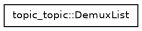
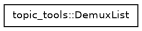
  digraph {
    rankdir=TB
-   n1 [color=black fillcolor=white fontname=Helvetica fontsize=10 height=0.2 label="topic_topic::DemuxList" shape=record style=filled width=0.4]
+   n1 [color=black fillcolor=white fontname=Helvetica fontsize=10 height=0.2 label="topic_tools::DemuxList" shape=record style=filled width=0.4]
  }
